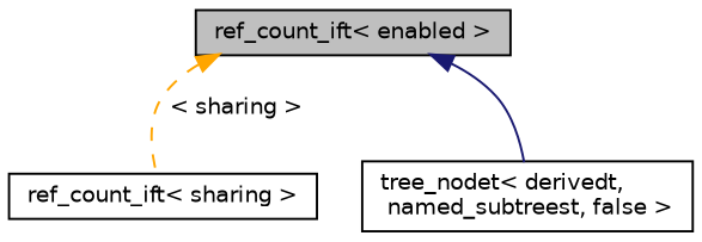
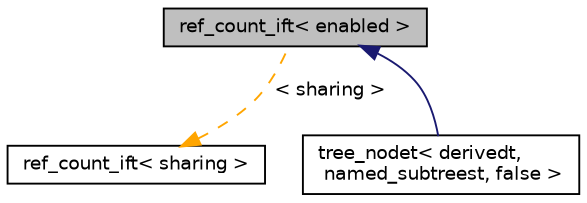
  digraph {
    node [color=black fontname=Helvetica fontsize=10 shape=record]
    edge [dir=back fontname=Helvetica fontsize=10 labelfontname=Helvetica labelfontsize=10]
    n1 [fillcolor=grey75 fontcolor=black height=0.2 label="ref_count_ift\< enabled \>" style=filled width=0.4]
    n2 [height=0.2 label="ref_count_ift\< sharing \>" width=0.4]
    n3 [height=0.2 label="tree_nodet\< derivedt,\l named_subtreest, false \>" width=0.4]
-   n1 -> n2 [color=orange label=" \< sharing \>" style=dashed]
+   n2 -> n1 [color=orange label=" \< sharing \>" style=dashed]
    n1 -> n3 [color=midnightblue style=solid]
  }
